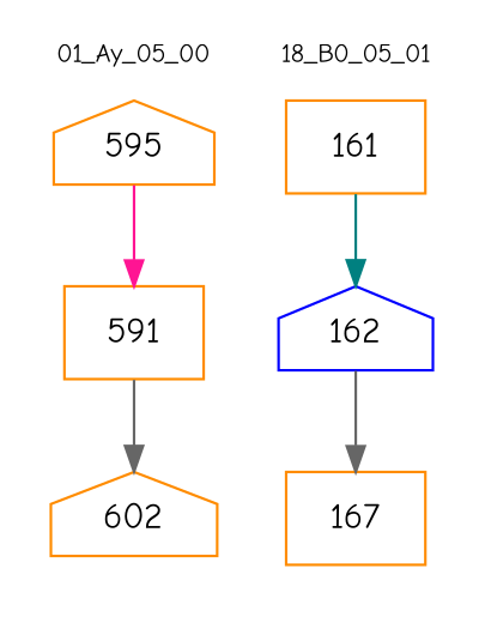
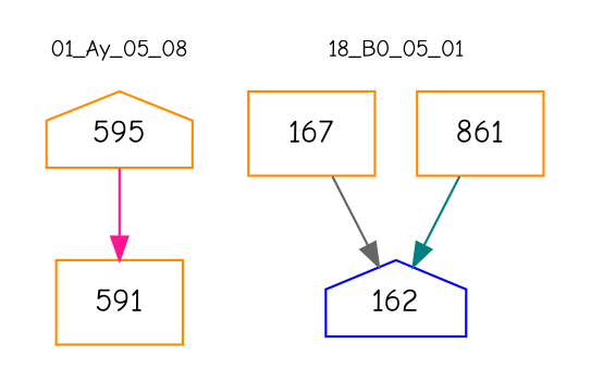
  digraph {
    fontname="Comic Neue"
    node [color=darkorange fontname="Comic Neue" shape=box]
    edge [color=gray40 fontname="Comic Neue"]
    n1 [label=591]
    n2 [label=595 shape=house]
-   n3 [label=602 shape=house]
    n4 [color=blue label=162 shape=house]
-   n5 [label=161]
+   n5 [label=861]
    n6 [label=167]
    subgraph cluster_1 {
      color=white
      fontsize=10
-     label="01_Ay_05_00"
+     label="01_Ay_05_08"
      n1
      n2
-     n3
    }
    subgraph cluster_2 {
      color=white
      fontsize=10
      label="18_B0_05_01"
      n4
      n5
      n6
    }
-   n1 -> n3
    n2 -> n1 [color=deeppink]
-   n4 -> n6
+   n6 -> n4
    n5 -> n4 [color=teal]
  }
